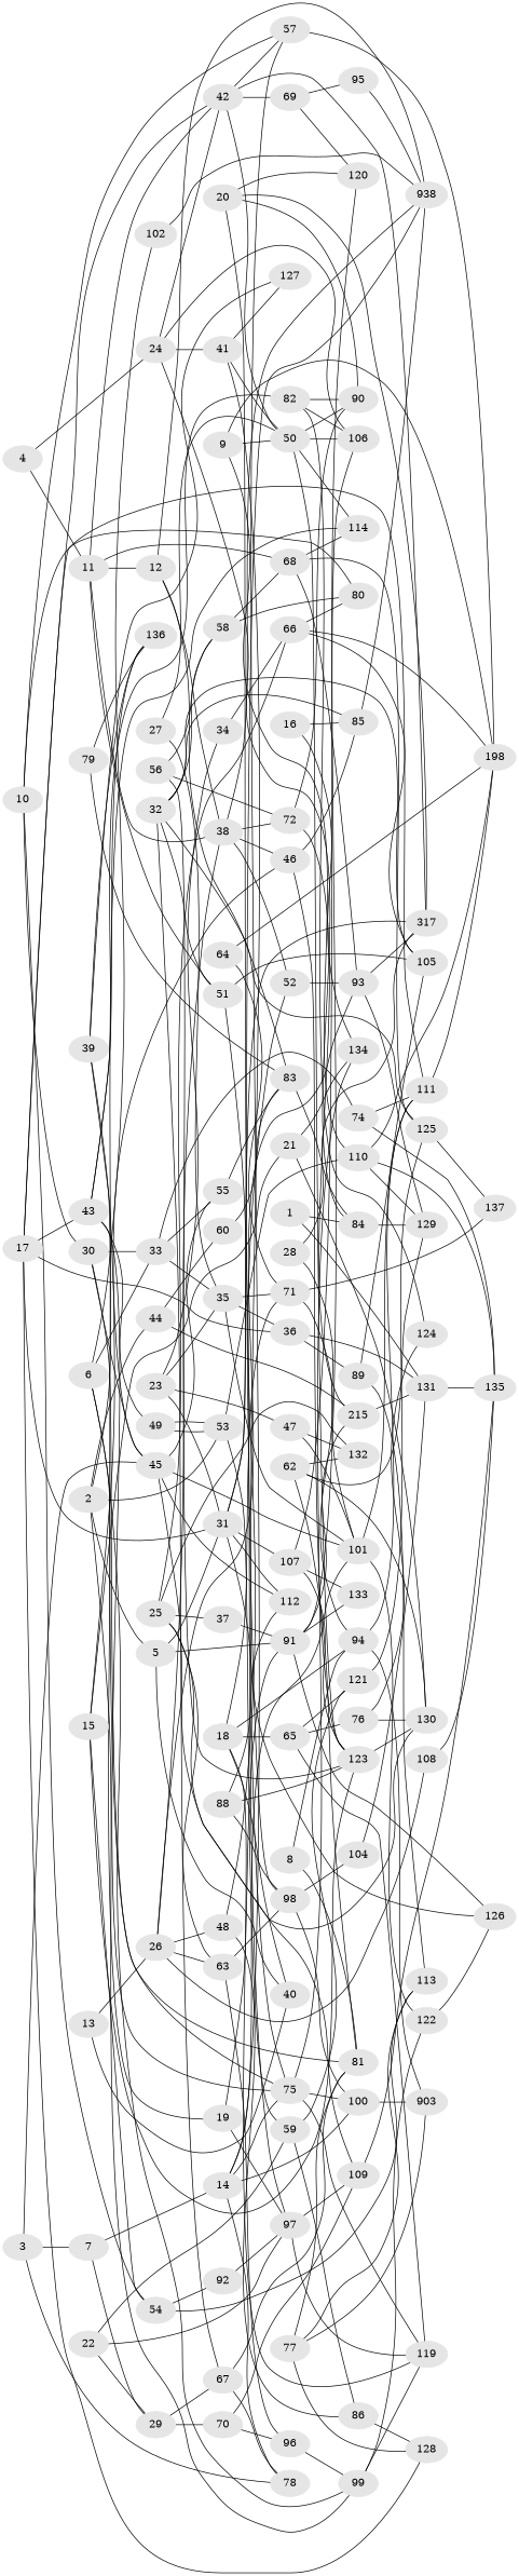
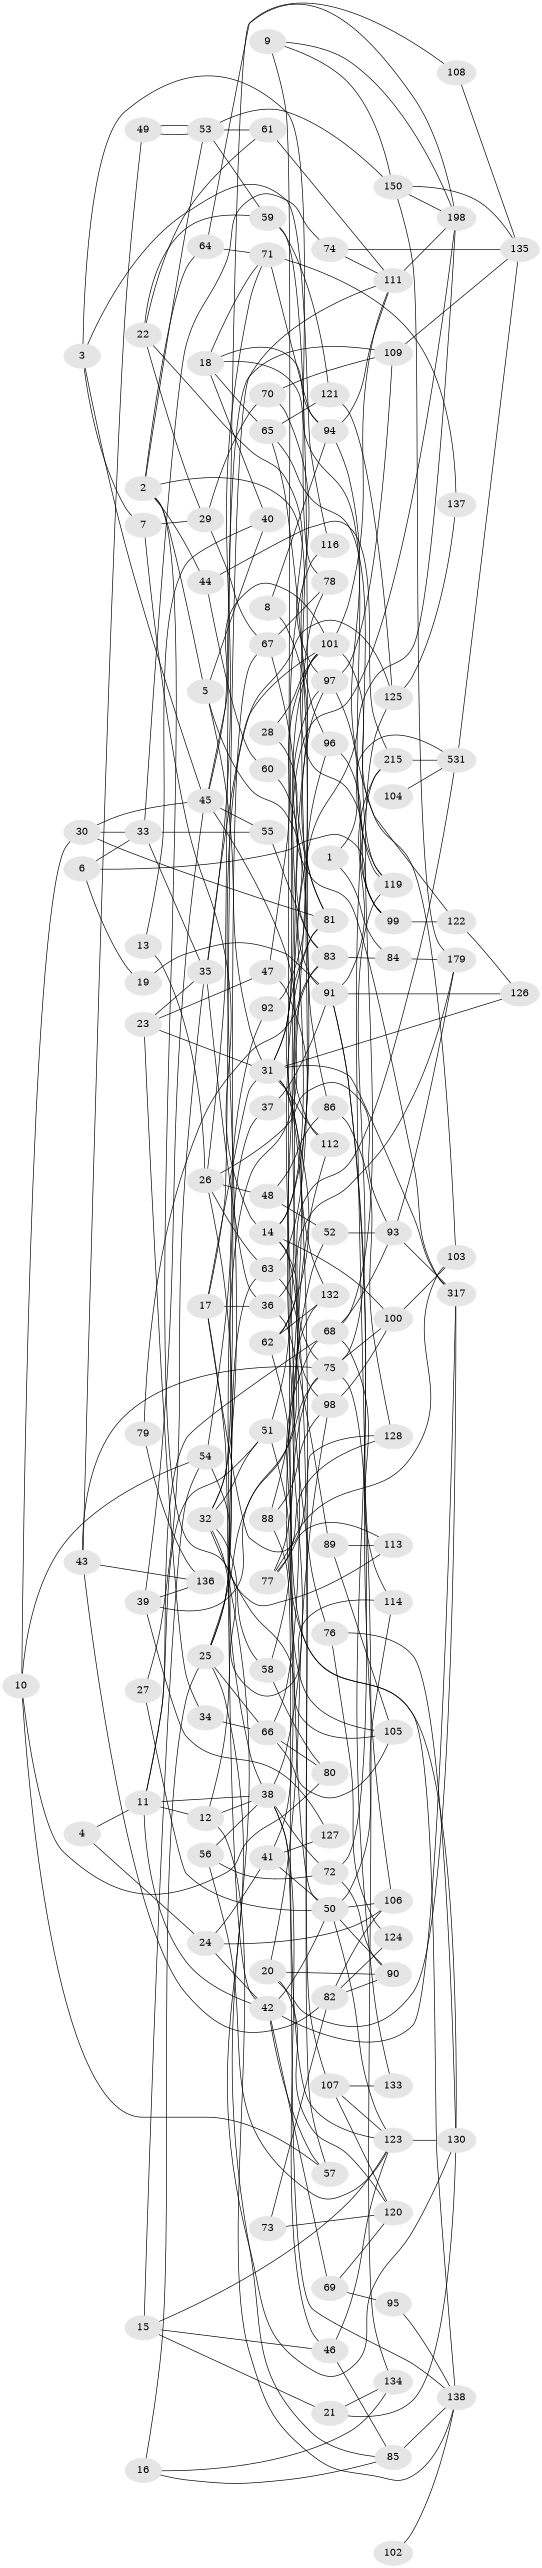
  graph {
    rankdir=LR
    node [color=gray90 style=filled]
    1
    84
-   131
-   129
+   131 [label=531]
+   129 [label=179]
    135
    2
    5
    44
    53
    64
    99
    114
    31
    40
    91
    60
    n17 [label=215]
-   110
+   110 [label=150]
    59
+   61
    n21 [label=198]
    71
    119
    122
    3
    7
    45
    78
+   116
    14
    29
    101
    112
    55
    109
    4
    11
    24
    12
    38
    42
    51
    68
    41
    106
-   138 [label=938]
+   138
    n47 [label=317]
    107
    126
    133
    6
    19
    33
    102
    97
    35
    74
    57
    75
    100
    67
    70
    8
    81
    94
    111
-   103 [label=903]
+   103
    9
    50
    123
    90
    10
    30
    54
    80
    92
    113
    83
    46
    52
    72
    69
    105
    93
    125
    13
    26
    63
    48
    108
    134
    15
    21
    130
    85
    16
    25
    37
    66
    132
    17
    36
    43
    128
    89
    136
    49
    82
    18
    65
    121
    76
    137
    20
    98
    120
    104
    22
    86
    23
    34
    47
    127
    96
    27
    28
    32
    58
    39
    95
    124
    56
    62
+   73
    77
    79
    88
    1 -- 84
    1 -- 131
    84 -- 129
    131 -- 135
    2 -- 5
    2 -- 44
    2 -- 53
+   2 -- 64
    2 -- 99
    2 -- 114
    5 -- 31
    5 -- 40
    5 -- 91
    44 -- 60
    44 -- n17
    53 -- 110
    53 -- 59
+   53 -- 61
    64 -- n21
    64 -- 71
-   99 -- 119
    99 -- 122
+   31 -- 116
    31 -- 112
    31 -- 138
    31 -- n47
    31 -- 107
    31 -- 126
    91 -- n17
    91 -- 106
    91 -- 126
    91 -- 133
    60 -- 83
    n17 -- 131
    110 -- 129
    110 -- 135
    110 -- n21
    59 -- 121
    59 -- 86
+   61 -- 111
    71 -- 94
    71 -- 137
    122 -- 126
    3 -- 7
    3 -- 45
    3 -- 78
+   3 -- 116
    7 -- 14
    7 -- 29
    45 -- 101
    45 -- 112
    45 -- 55
    45 -- 109
    14 -- 78
    14 -- 101
    14 -- 57
    14 -- 75
    14 -- 100
    29 -- 67
    29 -- 70
    101 -- 122
    101 -- 111
    55 -- 83
    109 -- 135
    4 -- 11
    4 -- 24
    11 -- 12
    11 -- 38
    11 -- 42
    11 -- 51
    11 -- 68
-   24 -- 84
    24 -- 42
    24 -- 41
    24 -- 106
    12 -- 38
    12 -- 138
    12 -- 83
    38 -- 138
    38 -- 46
    38 -- 52
    38 -- 72
    42 -- n47
    42 -- 57
    42 -- 50
    42 -- 69
    51 -- 97
    51 -- 105
    68 -- 114
    68 -- 93
    68 -- 125
    41 -- 75
    41 -- 50
    41 -- 127
    107 -- 133
    107 -- 123
    107 -- 120
    6 -- 99
    6 -- 19
    6 -- 33
-   6 -- 102
    19 -- 91
-   19 -- 97
    33 -- 55
    33 -- 35
    33 -- 74
    102 -- 138
    97 -- 119
    97 -- 109
    35 -- 71
    35 -- 101
    35 -- 36
    74 -- 135
    74 -- 111
-   57 -- n21
+   31 -- n21
    75 -- 119
    75 -- 100
    75 -- 134
    100 -- 103
    67 -- 78
    67 -- 81
    70 -- 109
    70 -- 96
    8 -- 81
    8 -- 94
    94 -- 111
    94 -- 103
    111 -- n21
    9 -- 110
    9 -- n21
    9 -- 50
    50 -- 114
    50 -- 106
    50 -- 123
    50 -- 90
    123 -- 130
    10 -- 57
    10 -- 30
    10 -- 54
    10 -- 80
    30 -- 45
    30 -- 33
    30 -- 81
    54 -- 92
    54 -- 113
    92 -- 97
    83 -- 84
    46 -- 123
    46 -- 85
    52 -- 93
    72 -- n17
    72 -- 90
    69 -- 120
    69 -- 95
    93 -- 129
    93 -- n47
    125 -- 137
    13 -- 40
    13 -- 26
    26 -- 38
    26 -- 93
    26 -- 63
    26 -- 48
    26 -- 108
    63 -- 98
    63 -- 96
    48 -- 52
    48 -- 86
    108 -- 135
    15 -- 123
    15 -- 54
    15 -- 46
    15 -- 21
    21 -- 134
    21 -- 130
    85 -- 138
    16 -- 134
    16 -- 85
+   16 -- 25
    25 -- 63
    25 -- 130
    25 -- 37
    25 -- 66
    25 -- 132
    37 -- 91
    66 -- n21
    66 -- 80
    66 -- 105
    17 -- 31
    17 -- 42
    17 -- 111
    17 -- 36
-   17 -- 43
    17 -- 128
    36 -- 131
    36 -- 89
    43 -- 75
    43 -- 136
    43 -- 49
    43 -- 82
    89 -- 113
    89 -- 105
    49 -- 53
    49 -- 53
    82 -- 106
    82 -- 90
    82 -- 124
    18 -- 40
    18 -- 71
    18 -- 119
    18 -- 94
    18 -- 65
    65 -- 119
    65 -- 121
    65 -- 76
    121 -- 125
    76 -- 130
    76 -- 124
    20 -- n47
    20 -- 90
    20 -- 98
    20 -- 120
    98 -- 100
-   98 -- 104
    104 -- 131
    22 -- 59
+   22 -- 61
    22 -- 29
    22 -- 97
    86 -- 128
    23 -- 31
    23 -- 35
    23 -- 34
    23 -- 47
    34 -- 66
    47 -- 101
    47 -- 132
    96 -- 99
    27 -- 35
    27 -- 50
    28 -- 101
    28 -- n47
    32 -- 51
    32 -- 67
    32 -- 105
    32 -- 125
    32 -- 85
    32 -- 58
    58 -- 68
    58 -- 80
    39 -- 45
    39 -- 75
    39 -- 136
    39 -- 127
    95 -- 138
    56 -- 123
    56 -- 72
-   56 -- 58
+   56 -- 38
    62 -- 129
    62 -- 81
    62 -- 130
    62 -- 132
+   73 -- 82
+   73 -- 120
    77 -- 81
    77 -- 103
    77 -- 113
    77 -- 128
    79 -- 83
    79 -- 136
    88 -- 112
    88 -- 123
    88 -- 98
  }
